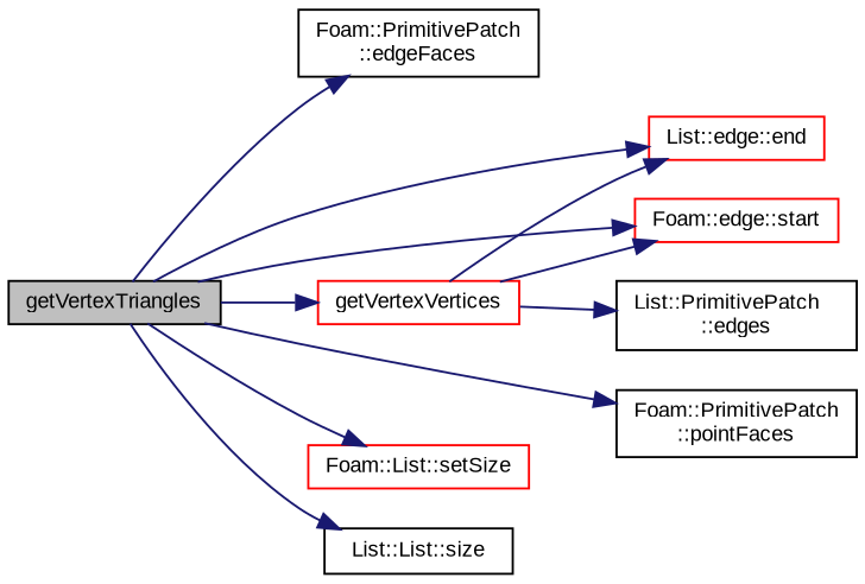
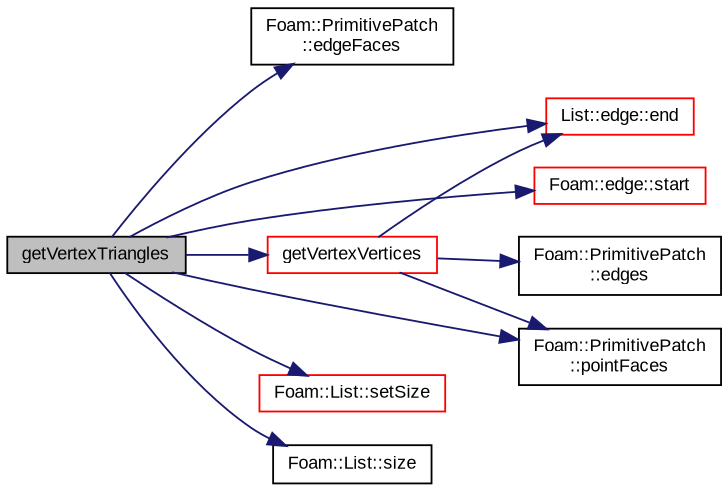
  digraph {
    fontname="Liberation Sans"
    rankdir=LR
    node [color=black fontname="Liberation Sans" fontsize=10 shape=record]
    edge [color=midnightblue fontname="Liberation Sans" fontsize=10 labelfontname=FreeSans labelfontsize=10 style=solid]
    n1 [fillcolor=grey75 fontcolor=black height=0.2 label=getVertexTriangles style=filled width=0.4]
    n2 [height=0.2 label="Foam::PrimitivePatch\l::edgeFaces" width=0.4]
    n3 [color=red height=0.2 label="List::edge::end" width=0.4]
    n4 [color=red height=0.2 label=getVertexVertices width=0.4]
    n5 [color=red height=0.2 label="Foam::edge::start" width=0.4]
    n6 [height=0.2 label="Foam::PrimitivePatch\l::pointFaces" width=0.4]
    n7 [color=red height=0.2 label="Foam::List::setSize" width=0.4]
-   n8 [height=0.2 label="List::List::size" width=0.4]
-   n9 [height=0.2 label="List::PrimitivePatch\l::edges" width=0.4]
+   n8 [height=0.2 label="Foam::List::size" width=0.4]
+   n9 [height=0.2 label="Foam::PrimitivePatch\l::edges" width=0.4]
    n1 -> n2
    n1 -> n3
    n1 -> n4
    n1 -> n5
    n1 -> n6
    n1 -> n7
    n1 -> n8
    n4 -> n3
-   n4 -> n5
+   n4 -> n6
    n4 -> n9
  }
